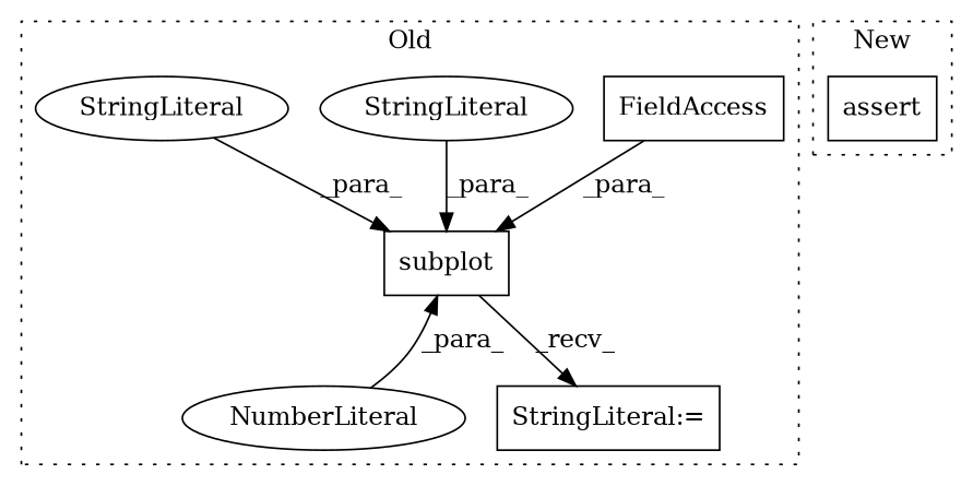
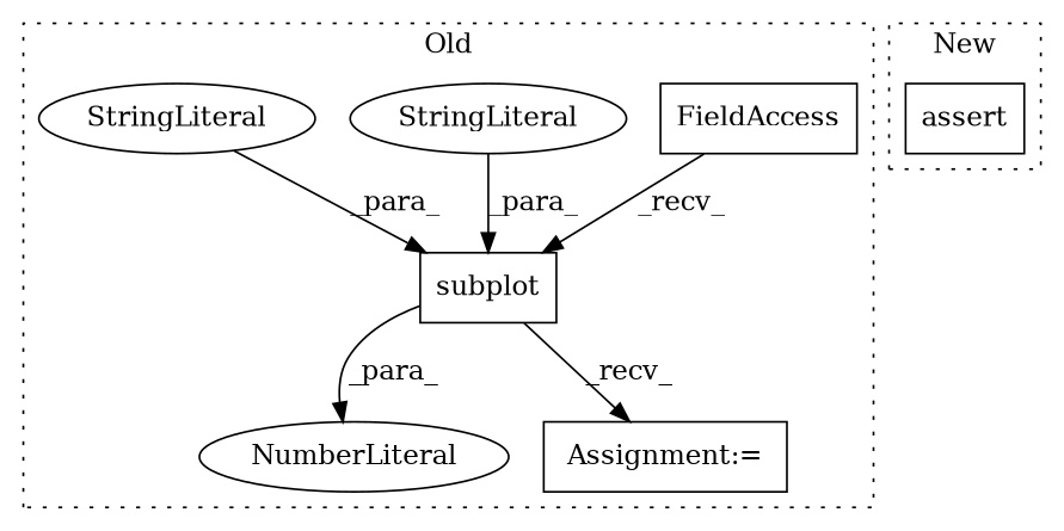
  digraph {
    node [a=45 l=7 shape=box]
    n1 [a=32 l="8,1" label=subplot s="866,890"]
    n2 [a=34 l=3 label=NumberLiteral s=874 shape=ellipse]
    n3 [a=22 l=10 label=FieldAccess s=848]
    n4 [label=StringLiteral s=883 shape=ellipse]
    n5 [l=4 label=StringLiteral s=878 shape=ellipse]
-   n6 [a=7 l=1 label="StringLiteral:=" s=847]
+   n6 [a=7 l=1 label="Assignment:=" s=847]
    n7 [a=6 label=assert s=617]
    subgraph cluster_1 {
      label=Old
      style=dotted
      n1
      n2
      n3
      n4
      n5
      n6
    }
    subgraph cluster_2 {
      label=New
      style=dotted
      n7
    }
    n1 -> n6 [label=_recv_]
-   n2 -> n1 [label=_para_]
-   n3 -> n1 [label=_para_]
+   n1 -> n2 [label=_para_]
+   n3 -> n1 [label=_recv_]
    n4 -> n1 [label=_para_]
    n5 -> n1 [label=_para_]
  }
